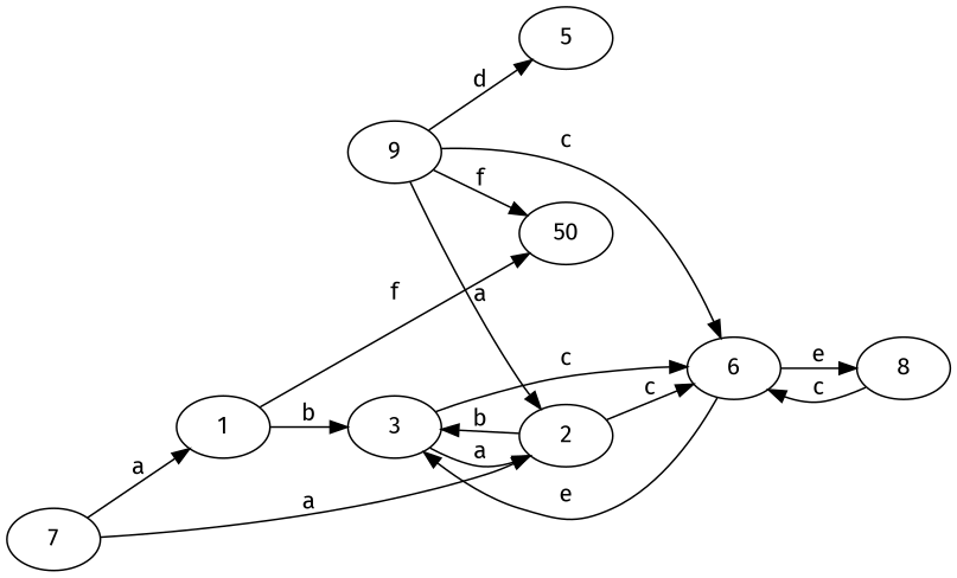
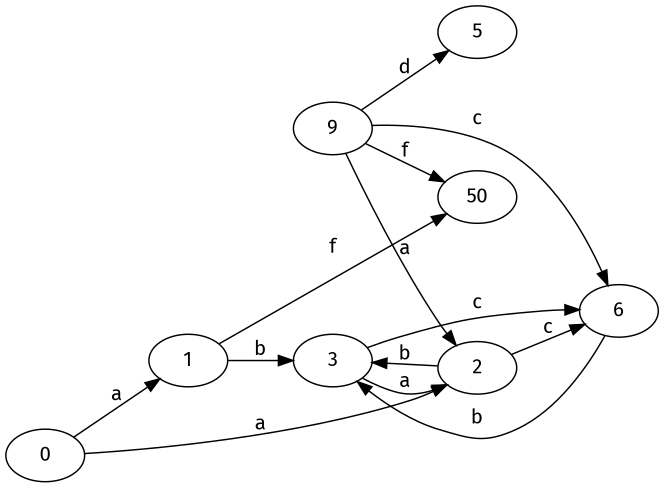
  strict digraph {
    fontname="Fira Sans"
    rankdir=LR
    node [fontname="Fira Sans"]
    edge [fontname="Fira Sans"]
-   0 [label=7]
+   0
    1
    2
    3
    n5 [label=50]
    n6 [label=6]
    9
    5
-   8
    0 -> 1 [label=a]
    0 -> 2 [label=a]
    1 -> 3 [label=b]
    1 -> n5 [label=f]
    2 -> 3 [label=b]
    2 -> n6 [label=c]
    3 -> 2 [label=a]
    3 -> n6 [label=c]
-   n6 -> 3 [label=e]
-   n6 -> 8 [label=e]
+   n6 -> 3 [label=b]
    9 -> 2 [label=a]
    9 -> n5 [label=f]
    9 -> n6 [label=c]
    9 -> 5 [label=d]
-   8 -> n6 [label=c]
  }
